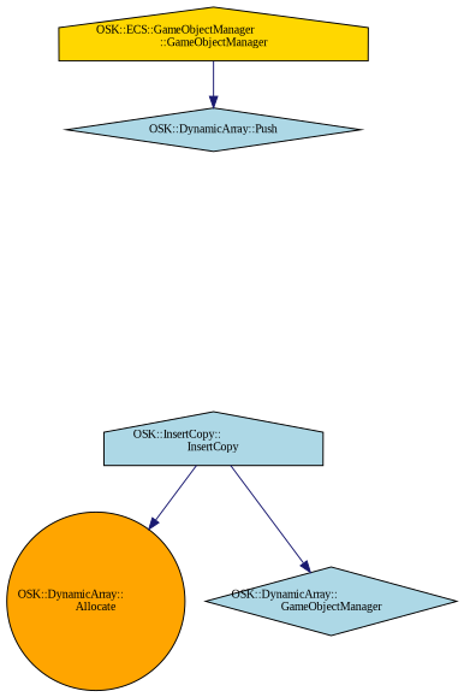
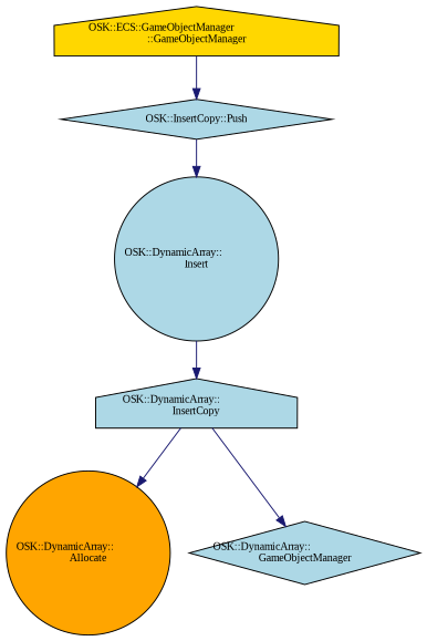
  digraph {
    fontname="Liberation Serif"
    rankdir=TB
    node [color=black fillcolor=lightblue fontname="Liberation Serif" fontsize=10 shape=house style=filled]
    edge [color=midnightblue fontname="Liberation Serif" fontsize=10 labelfontname=Helvetica labelfontsize=10 style=solid]
    n1 [fillcolor=gold fontcolor=black height=0.2 label="OSK::ECS::GameObjectManager\l::GameObjectManager" width=0.4]
-   n2 [height=0.2 label="OSK::DynamicArray::Push" shape=diamond width=0.4]
-   n4 [height=0.2 label="OSK::InsertCopy::\lInsertCopy" width=0.4]
+   n2 [height=0.2 label="OSK::InsertCopy::Push" shape=diamond width=0.4]
+   n3 [height=0.2 label="OSK::DynamicArray::\lInsert" shape=circle width=0.4]
+   n4 [height=0.2 label="OSK::DynamicArray::\lInsertCopy" width=0.4]
    n5 [fillcolor=orange height=0.2 label="OSK::DynamicArray::\lAllocate" shape=circle width=0.4]
    n6 [height=0.2 label="OSK::DynamicArray::\lGameObjectManager" shape=diamond width=0.4]
    n1 -> n2
+   n2 -> n3
+   n3 -> n4
    n4 -> n5
    n4 -> n6
  }
